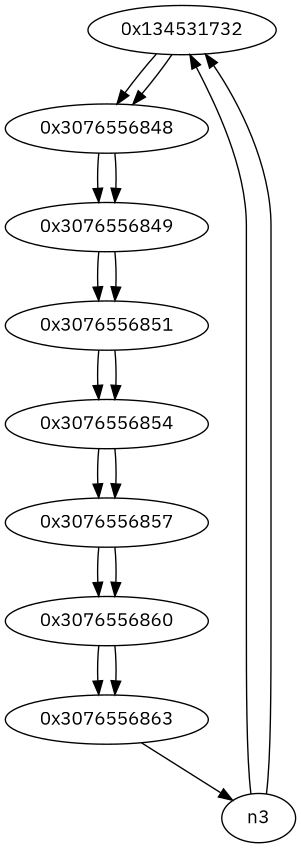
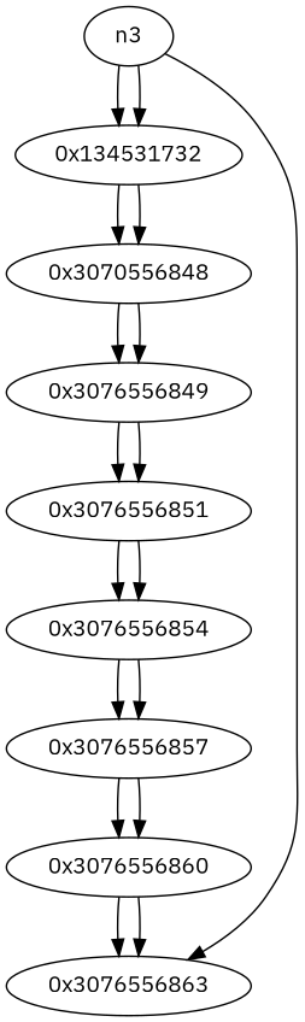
  digraph {
    fontname="IBM Plex Sans"
    node [fontname="IBM Plex Sans"]
    edge [fontname="IBM Plex Sans"]
    n1 [label="0x134531732"]
-   n2 [label="0x3076556848"]
+   n2 [label="0x3070556848"]
    n3 [label="0x3076556849"]
    n4 [label="0x3076556851"]
    n5 [label="0x3076556854"]
    n6 [label="0x3076556857"]
    n7 [label="0x3076556860"]
    n8 [label="0x3076556863"]
    n9 [label=n3]
    n1 -> n2
    n1 -> n2
    n2 -> n3
    n2 -> n3
    n3 -> n4
    n3 -> n4
    n4 -> n5
    n4 -> n5
    n5 -> n6
    n5 -> n6
    n6 -> n7
    n6 -> n7
    n7 -> n8
    n7 -> n8
-   n8 -> n9
+   n9 -> n8
    n9 -> n1
    n9 -> n1
  }
